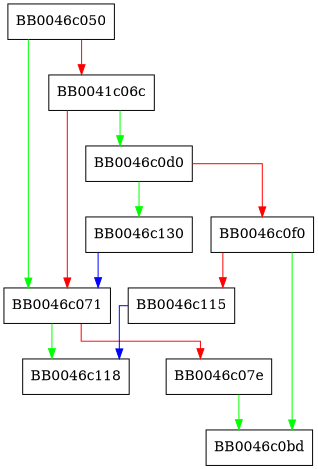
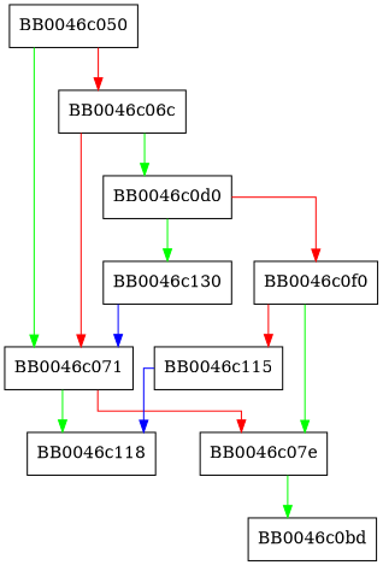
  digraph {
    splines=ortho
    node [shape=box]
    edge [color=green]
    BB0046c050
    BB0046c071
-   BB0046c06c [label=BB0041c06c]
+   BB0046c06c
    BB0046c118
    BB0046c07e
    BB0046c0d0
    BB0046c0bd
    BB0046c130
    BB0046c0f0
    BB0046c115
    BB0046c050 -> BB0046c071
    BB0046c050 -> BB0046c06c [color=red]
    BB0046c071 -> BB0046c118
    BB0046c071 -> BB0046c07e [color=red]
    BB0046c06c -> BB0046c071 [color=red]
    BB0046c06c -> BB0046c0d0
    BB0046c07e -> BB0046c0bd
    BB0046c0d0 -> BB0046c130
    BB0046c0d0 -> BB0046c0f0 [color=red]
    BB0046c130 -> BB0046c071 [color=blue]
-   BB0046c0f0 -> BB0046c0bd
+   BB0046c0f0 -> BB0046c07e
    BB0046c0f0 -> BB0046c115 [color=red]
    BB0046c115 -> BB0046c118 [color=blue]
  }
